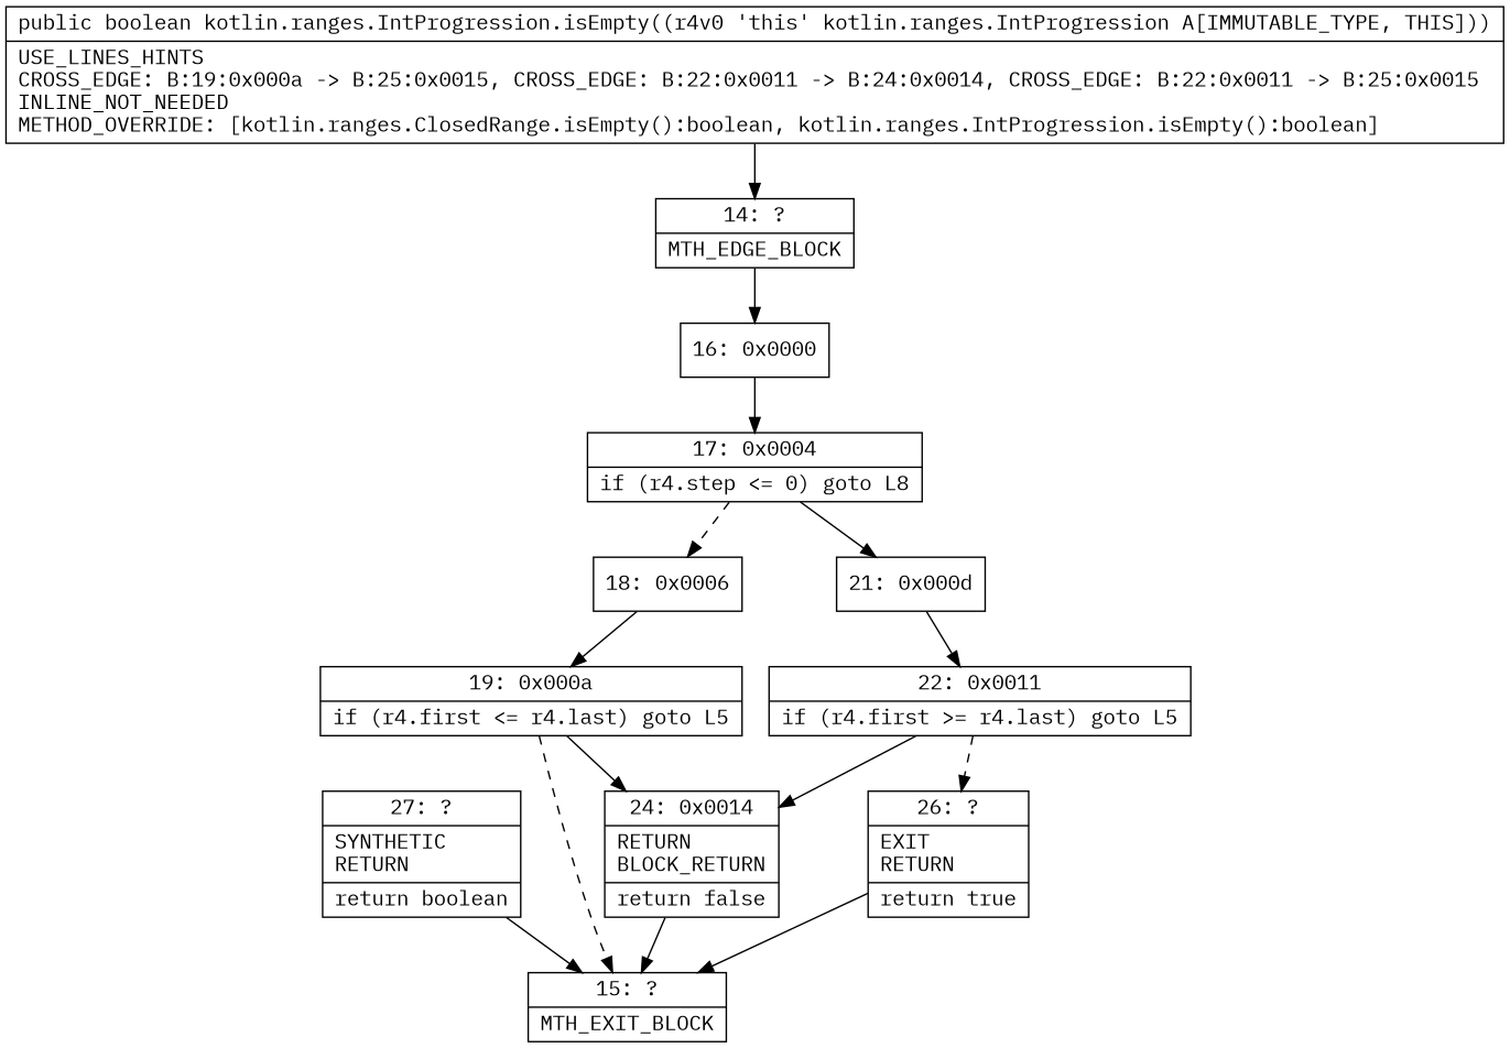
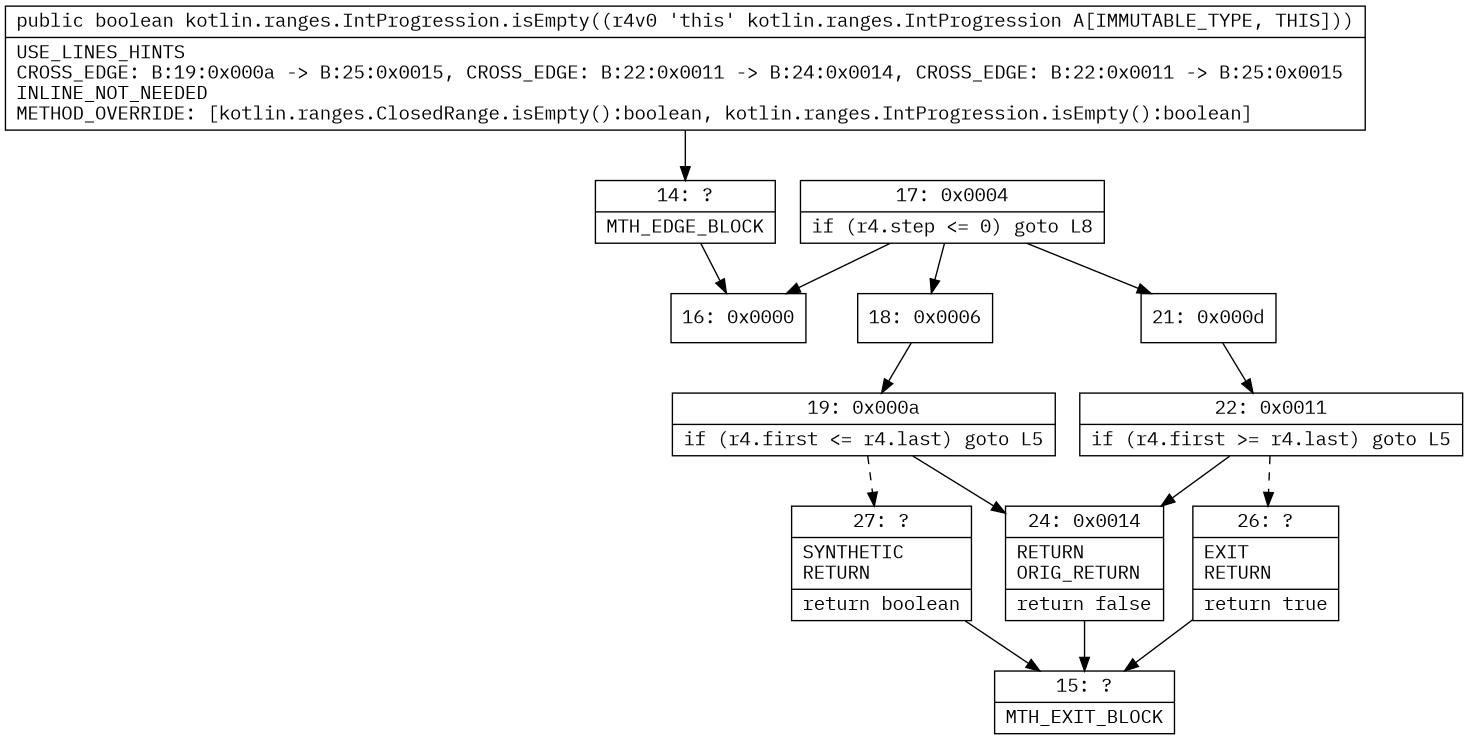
  digraph {
    fontname="IBM Plex Mono"
    node [fontname="IBM Plex Mono" shape=record]
    edge [fontname="IBM Plex Mono"]
    n1 [label="{14\:\ ?|MTH_EDGE_BLOCK\l}"]
    n2 [label="{16\:\ 0x0000}"]
    n3 [label="{17\:\ 0x0004|if (r4.step \<= 0) goto L8\l}"]
    n4 [label="{18\:\ 0x0006}"]
    n5 [label="{21\:\ 0x000d}"]
    n6 [label="{19\:\ 0x000a|if (r4.first \<= r4.last) goto L5\l}"]
    n7 [label="{22\:\ 0x0011|if (r4.first \>= r4.last) goto L5\l}"]
-   n8 [label="{24\:\ 0x0014|RETURN\lBLOCK_RETURN\l|return false\l}"]
+   n8 [label="{24\:\ 0x0014|RETURN\lORIG_RETURN\l|return false\l}"]
    n9 [label="{27\:\ ?|SYNTHETIC\lRETURN\l|return boolean\l}"]
    n10 [label="{15\:\ ?|MTH_EXIT_BLOCK\l}"]
    n11 [label="{26\:\ ?|EXIT\lRETURN\l|return true\l}"]
    n12 [label="{public boolean kotlin.ranges.IntProgression.isEmpty((r4v0 'this' kotlin.ranges.IntProgression A[IMMUTABLE_TYPE, THIS]))  | USE_LINES_HINTS\lCROSS_EDGE: B:19:0x000a \-\> B:25:0x0015, CROSS_EDGE: B:22:0x0011 \-\> B:24:0x0014, CROSS_EDGE: B:22:0x0011 \-\> B:25:0x0015\lINLINE_NOT_NEEDED\lMETHOD_OVERRIDE: [kotlin.ranges.ClosedRange.isEmpty():boolean, kotlin.ranges.IntProgression.isEmpty():boolean]\l}"]
    n1 -> n2
-   n2 -> n3
-   n3 -> n4 [style=dashed]
+   n3 -> n2
+   n3 -> n4 [style=solid]
    n3 -> n5
    n4 -> n6
    n5 -> n7
    n6 -> n8
-   n6 -> n10 [style=dashed]
+   n6 -> n9 [style=dashed]
    n7 -> n8
    n7 -> n11 [style=dashed]
    n8 -> n10
    n9 -> n10
    n11 -> n10
    n12 -> n1
  }
